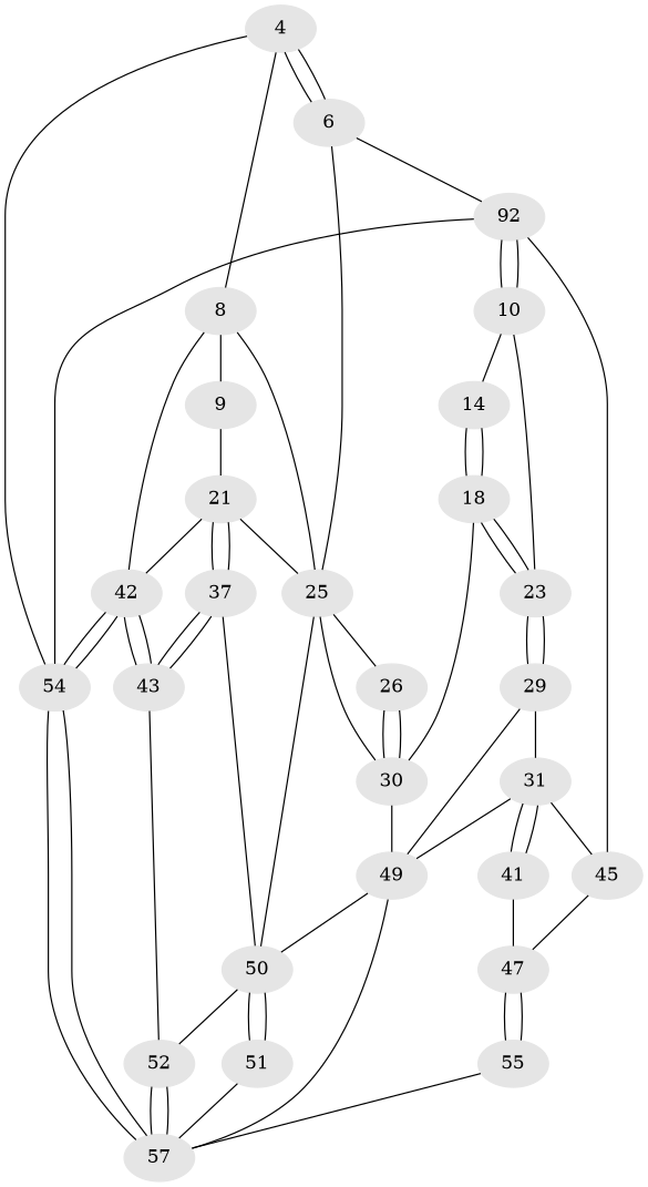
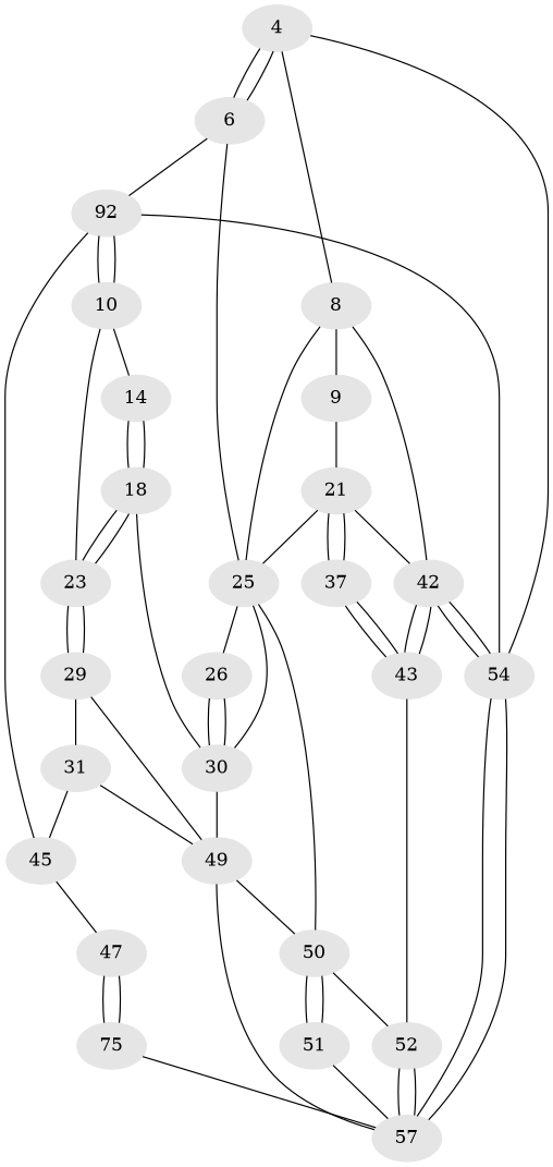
  graph {
    node [color=gray90 style=filled]
    4 [super="+3"]
    n2 [label=6]
    8 [super="+2+5"]
    n4 [label=54 super="+19"]
    n5 [label=92 super="+11"]
    25 [super="+22+15+6"]
    9
    42 [super="+33+24"]
    57 [super="+56"]
    n10 [label=10]
    45 [super="+32"]
    30 [super="+27+16"]
    26
    50 [super="+38+34+35+48"]
    21 [super="+20"]
    43
    37
    14
    23
    47 [super="+46"]
    18
    29
    49 [super="+40"]
    31
    52
    51
-   41
-   55
+   55 [label=75]
    4 -- n2
    4 -- n2
    4 -- 8
    4 -- n4
    n2 -- n5
    n2 -- 25
    8 -- 25
    8 -- 9 [weight=2]
    8 -- 42
    n4 -- 57 [weight=2]
    n4 -- 57
    n5 -- n4
    n5 -- n10
    n5 -- n10
    n5 -- 45 [weight=2]
    25 -- 30
    25 -- 26
    25 -- 50
    9 -- 21
    42 -- n4 [weight=2]
    42 -- n4
    42 -- 43
    42 -- 43
    n10 -- 14
    n10 -- 23
    45 -- 47
    30 -- 49 [weight=2]
    26 -- 30 [weight=2]
    26 -- 30
    50 -- 52
    50 -- 51 [weight=2]
    50 -- 51
    21 -- 25
    21 -- 42
    21 -- 37
    21 -- 37
    43 -- 52
-   37 -- 50
    37 -- 43
    37 -- 43
    14 -- 18
    14 -- 18
    23 -- 29
    23 -- 29
    47 -- 55 [weight=2]
    47 -- 55
    18 -- 30
    18 -- 23
    18 -- 23
    29 -- 49
    29 -- 31
    49 -- 57
    49 -- 50 [weight=2]
    31 -- 45
    31 -- 49
-   31 -- 41
-   31 -- 41
    52 -- 57
    52 -- 57
    51 -- 57
-   41 -- 47
    55 -- 57
  }
